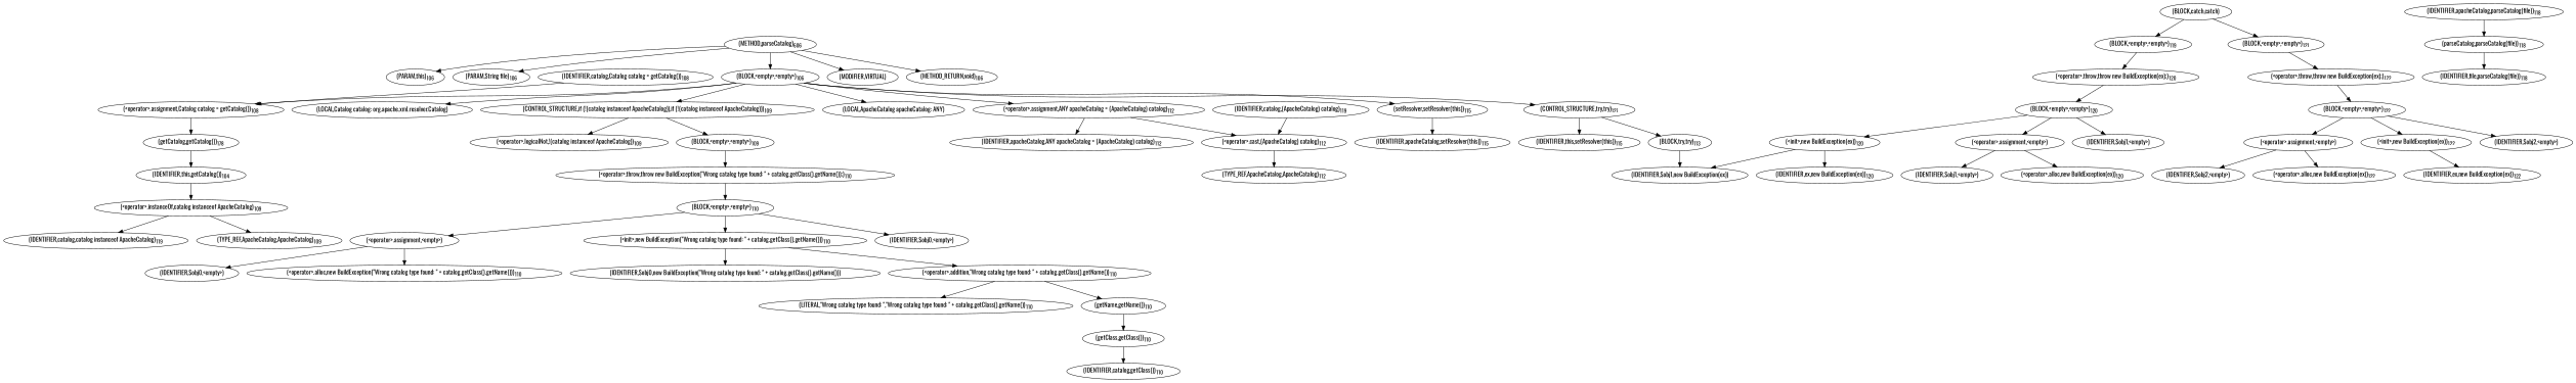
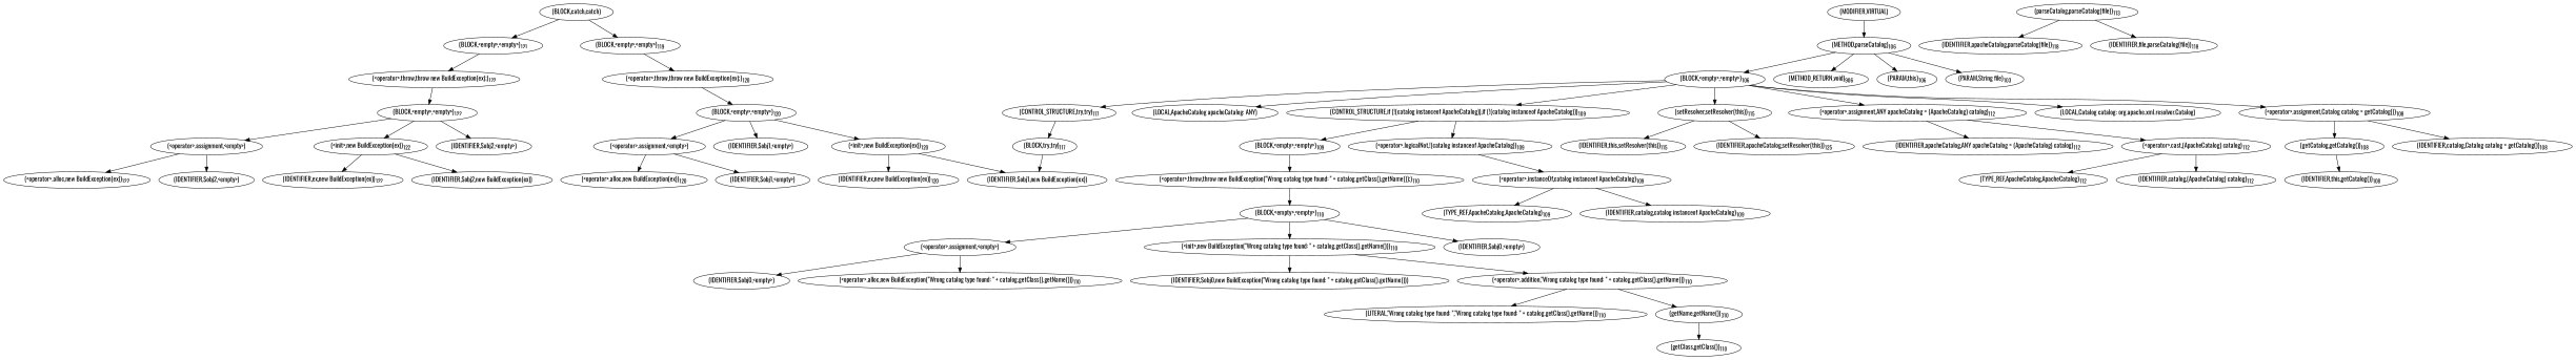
  digraph {
    fontname=Oswald
    node [fontname=Oswald]
    edge [fontname=Oswald]
-   n1 [label=<(METHOD,parseCatalog)<SUB>606</SUB>>]
+   n1 [label=<(METHOD,parseCatalog)<SUB>106</SUB>>]
    n2 [label=<(PARAM,this)<SUB>106</SUB>>]
-   n3 [label=<(PARAM,String file)<SUB>106</SUB>>]
+   n3 [label=<(PARAM,String file)<SUB>103</SUB>>]
    n4 [label=<(BLOCK,&lt;empty&gt;,&lt;empty&gt;)<SUB>106</SUB>>]
    n5 [label=<(MODIFIER,VIRTUAL)>]
-   n6 [label=<(METHOD_RETURN,void)<SUB>106</SUB>>]
+   n6 [label=<(METHOD_RETURN,void)<SUB>906</SUB>>]
    n7 [label=<(LOCAL,Catalog catalog: org.apache.xml.resolver.Catalog)>]
    n8 [label=<(&lt;operator&gt;.assignment,Catalog catalog = getCatalog())<SUB>108</SUB>>]
    n9 [label=<(CONTROL_STRUCTURE,if (!(catalog instanceof ApacheCatalog)),if (!(catalog instanceof ApacheCatalog)))<SUB>109</SUB>>]
    n10 [label=<(LOCAL,ApacheCatalog apacheCatalog: ANY)>]
    n11 [label=<(&lt;operator&gt;.assignment,ANY apacheCatalog = (ApacheCatalog) catalog)<SUB>112</SUB>>]
    n12 [label=<(setResolver,setResolver(this))<SUB>115</SUB>>]
-   n13 [label=<(CONTROL_STRUCTURE,try,try)<SUB>127</SUB>>]
+   n13 [label=<(CONTROL_STRUCTURE,try,try)<SUB>117</SUB>>]
    n14 [label=<(IDENTIFIER,catalog,Catalog catalog = getCatalog())<SUB>108</SUB>>]
-   n15 [label=<(getCatalog,getCatalog())<SUB>178</SUB>>]
+   n15 [label=<(getCatalog,getCatalog())<SUB>108</SUB>>]
    n16 [label=<(&lt;operator&gt;.logicalNot,!(catalog instanceof ApacheCatalog))<SUB>109</SUB>>]
    n17 [label=<(BLOCK,&lt;empty&gt;,&lt;empty&gt;)<SUB>109</SUB>>]
    n18 [label=<(IDENTIFIER,apacheCatalog,ANY apacheCatalog = (ApacheCatalog) catalog)<SUB>112</SUB>>]
    n19 [label=<(&lt;operator&gt;.cast,(ApacheCatalog) catalog)<SUB>112</SUB>>]
-   n20 [label=<(IDENTIFIER,apacheCatalog,setResolver(this))<SUB>115</SUB>>]
+   n20 [label=<(IDENTIFIER,apacheCatalog,setResolver(this))<SUB>125</SUB>>]
    n21 [label=<(IDENTIFIER,this,setResolver(this))<SUB>115</SUB>>]
-   n22 [label=<(BLOCK,try,try)<SUB>113</SUB>>]
-   n23 [label=<(IDENTIFIER,this,getCatalog())<SUB>104</SUB>>]
+   n22 [label=<(BLOCK,try,try)<SUB>117</SUB>>]
+   n23 [label=<(IDENTIFIER,this,getCatalog())<SUB>108</SUB>>]
    n24 [label=<(&lt;operator&gt;.instanceOf,catalog instanceof ApacheCatalog)<SUB>109</SUB>>]
    n25 [label=<(&lt;operator&gt;.throw,throw new BuildException(&quot;Wrong catalog type found: &quot; + catalog.getClass().getName());)<SUB>110</SUB>>]
-   n26 [label=<(IDENTIFIER,catalog,catalog instanceof ApacheCatalog)<SUB>119</SUB>>]
+   n26 [label=<(IDENTIFIER,catalog,catalog instanceof ApacheCatalog)<SUB>109</SUB>>]
    n27 [label=<(TYPE_REF,ApacheCatalog,ApacheCatalog)<SUB>109</SUB>>]
    n28 [label=<(BLOCK,&lt;empty&gt;,&lt;empty&gt;)<SUB>110</SUB>>]
    n29 [label=<(&lt;operator&gt;.assignment,&lt;empty&gt;)>]
    n30 [label=<(&lt;init&gt;,new BuildException(&quot;Wrong catalog type found: &quot; + catalog.getClass().getName()))<SUB>110</SUB>>]
    n31 [label=<(IDENTIFIER,$obj0,&lt;empty&gt;)>]
    n32 [label=<(IDENTIFIER,$obj0,&lt;empty&gt;)>]
    n33 [label=<(&lt;operator&gt;.alloc,new BuildException(&quot;Wrong catalog type found: &quot; + catalog.getClass().getName()))<SUB>110</SUB>>]
    n34 [label=<(IDENTIFIER,$obj0,new BuildException(&quot;Wrong catalog type found: &quot; + catalog.getClass().getName()))>]
    n35 [label=<(&lt;operator&gt;.addition,&quot;Wrong catalog type found: &quot; + catalog.getClass().getName())<SUB>110</SUB>>]
    n36 [label=<(LITERAL,&quot;Wrong catalog type found: &quot;,&quot;Wrong catalog type found: &quot; + catalog.getClass().getName())<SUB>110</SUB>>]
-   n37 [label=<(getName,getName())<SUB>110</SUB>>]
+   n37 [label=<(getName,getName())<SUB>310</SUB>>]
    n38 [label=<(getClass,getClass())<SUB>110</SUB>>]
-   n39 [label=<(IDENTIFIER,catalog,getClass())<SUB>110</SUB>>]
    n40 [label=<(TYPE_REF,ApacheCatalog,ApacheCatalog)<SUB>112</SUB>>]
-   n41 [label=<(IDENTIFIER,catalog,(ApacheCatalog) catalog)<SUB>119</SUB>>]
+   n41 [label=<(IDENTIFIER,catalog,(ApacheCatalog) catalog)<SUB>112</SUB>>]
    n42 [label=<(IDENTIFIER,$obj1,new BuildException(ex))>]
    n43 [label=<(BLOCK,catch,catch)>]
    n44 [label=<(BLOCK,&lt;empty&gt;,&lt;empty&gt;)<SUB>119</SUB>>]
    n45 [label=<(BLOCK,&lt;empty&gt;,&lt;empty&gt;)<SUB>121</SUB>>]
-   n46 [label=<(parseCatalog,parseCatalog(file))<SUB>118</SUB>>]
+   n46 [label=<(parseCatalog,parseCatalog(file))<SUB>113</SUB>>]
    n47 [label=<(IDENTIFIER,apacheCatalog,parseCatalog(file))<SUB>118</SUB>>]
    n48 [label=<(IDENTIFIER,file,parseCatalog(file))<SUB>118</SUB>>]
    n49 [label=<(&lt;operator&gt;.throw,throw new BuildException(ex);)<SUB>120</SUB>>]
    n50 [label=<(&lt;operator&gt;.throw,throw new BuildException(ex);)<SUB>122</SUB>>]
    n51 [label=<(BLOCK,&lt;empty&gt;,&lt;empty&gt;)<SUB>120</SUB>>]
    n52 [label=<(&lt;operator&gt;.assignment,&lt;empty&gt;)>]
    n53 [label=<(&lt;init&gt;,new BuildException(ex))<SUB>120</SUB>>]
    n54 [label=<(IDENTIFIER,$obj1,&lt;empty&gt;)>]
    n55 [label=<(IDENTIFIER,$obj1,&lt;empty&gt;)>]
    n56 [label=<(&lt;operator&gt;.alloc,new BuildException(ex))<SUB>120</SUB>>]
    n57 [label=<(IDENTIFIER,ex,new BuildException(ex))<SUB>120</SUB>>]
    n58 [label=<(BLOCK,&lt;empty&gt;,&lt;empty&gt;)<SUB>122</SUB>>]
    n59 [label=<(&lt;operator&gt;.assignment,&lt;empty&gt;)>]
    n60 [label=<(&lt;init&gt;,new BuildException(ex))<SUB>122</SUB>>]
    n61 [label=<(IDENTIFIER,$obj2,&lt;empty&gt;)>]
    n62 [label=<(IDENTIFIER,$obj2,&lt;empty&gt;)>]
    n63 [label=<(&lt;operator&gt;.alloc,new BuildException(ex))<SUB>122</SUB>>]
+   n64 [label=<(IDENTIFIER,$obj2,new BuildException(ex))>]
    n65 [label=<(IDENTIFIER,ex,new BuildException(ex))<SUB>122</SUB>>]
    n1 -> n2
    n1 -> n3
    n1 -> n4
-   n1 -> n5
+   n5 -> n1
    n1 -> n6
    n4 -> n7
    n4 -> n8
    n4 -> n9
    n4 -> n10
    n4 -> n11
    n4 -> n12
    n4 -> n13
-   n14 -> n8
+   n8 -> n14
    n8 -> n15
    n9 -> n16
    n9 -> n17
    n11 -> n18
    n11 -> n19
    n12 -> n20
-   n13 -> n21
+   n12 -> n21
    n13 -> n22
    n15 -> n23
-   n23 -> n24
+   n16 -> n24
    n17 -> n25
    n19 -> n40
-   n41 -> n19
+   n19 -> n41
    n22 -> n42
    n24 -> n26
    n24 -> n27
    n25 -> n28
    n28 -> n29
    n28 -> n30
    n28 -> n31
    n29 -> n32
    n29 -> n33
    n30 -> n34
    n30 -> n35
    n35 -> n36
    n35 -> n37
    n37 -> n38
-   n38 -> n39
    n43 -> n44
    n43 -> n45
    n44 -> n49
    n45 -> n50
-   n47 -> n46
+   n46 -> n47
    n46 -> n48
    n49 -> n51
    n50 -> n58
    n51 -> n52
    n51 -> n53
    n51 -> n54
    n52 -> n55
    n52 -> n56
    n53 -> n42
    n53 -> n57
    n58 -> n59
    n58 -> n60
    n58 -> n61
    n59 -> n62
    n59 -> n63
+   n60 -> n64
    n60 -> n65
  }
